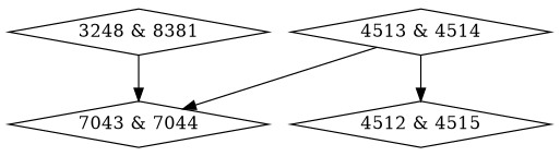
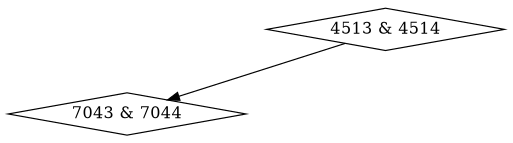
  digraph {
    node [shape=diamond]
-   n1 [label="3248 & 8381"]
    n2 [label="7043 & 7044"]
-   n3 [label="4512 & 4515"]
    n4 [label="4513 & 4514"]
-   n1 -> n2
    n4 -> n2
-   n4 -> n3
  }
